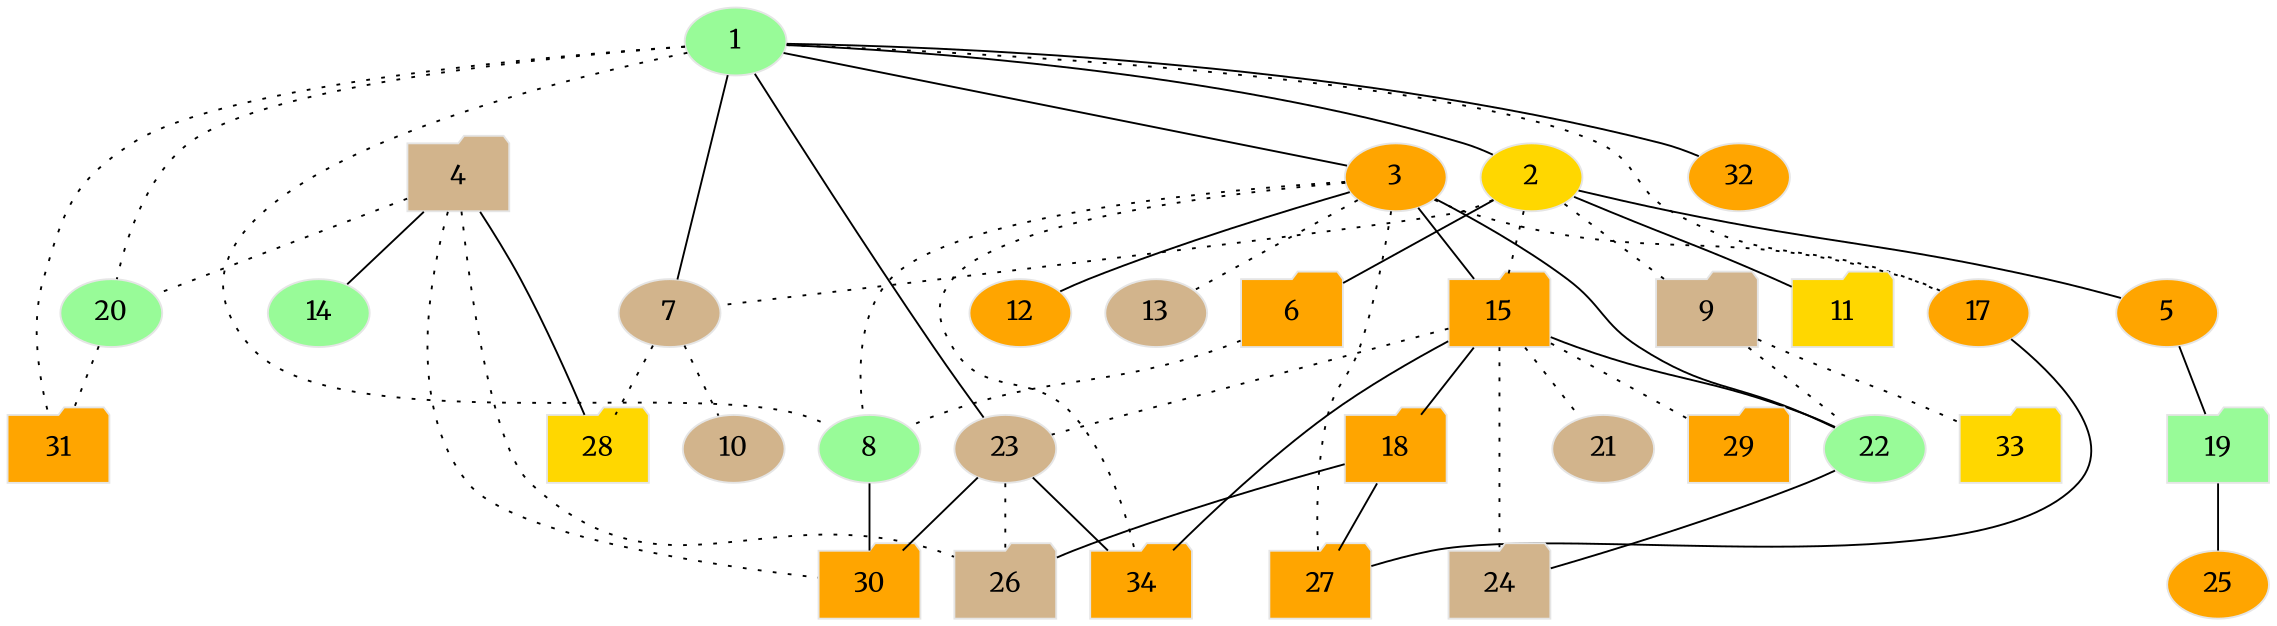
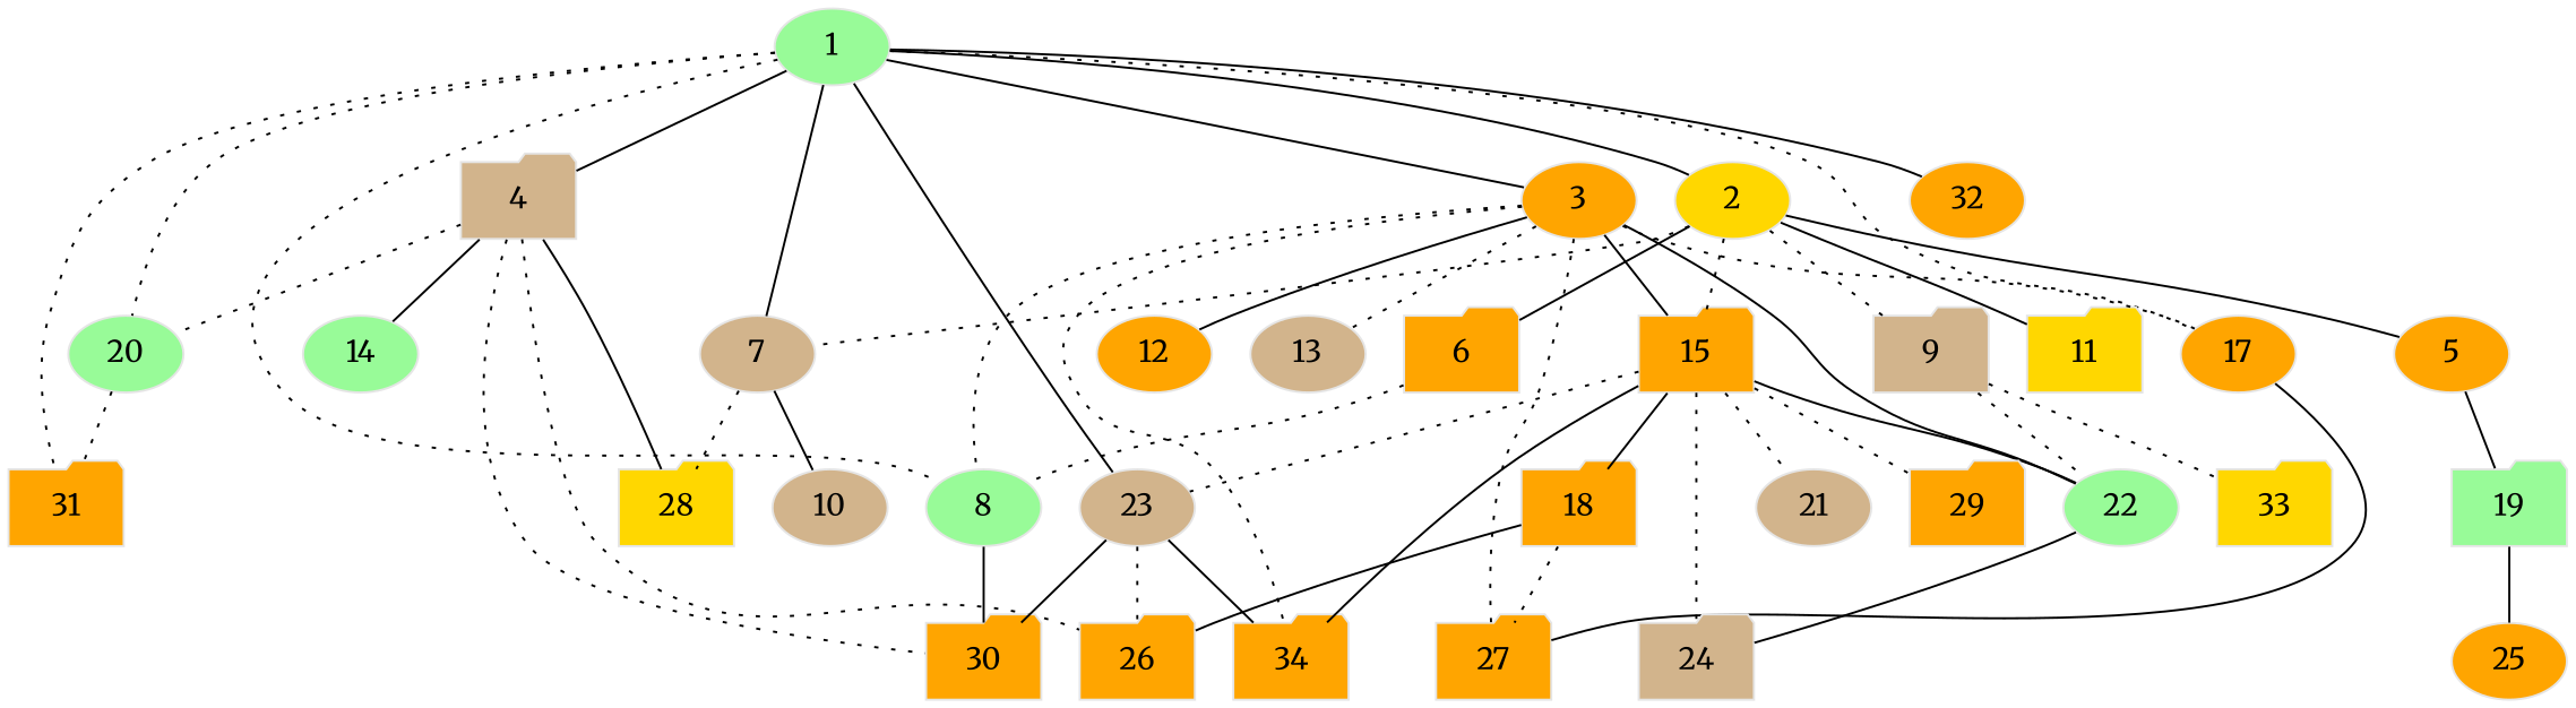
  graph {
    fontname=Merriweather
    node [color=gray90 fillcolor=orange fontname=Merriweather shape=ellipse style=filled]
    edge [fontname=Merriweather style=dotted weight=1.0]
    1 [fillcolor=palegreen]
    2 [fillcolor=gold]
    3
    4 [fillcolor=tan shape=folder]
    7 [fillcolor=tan]
    8 [fillcolor=palegreen]
    17
    20 [fillcolor=palegreen]
    23 [fillcolor=tan]
    31 [shape=folder]
    32
    5
    6 [shape=folder]
    9 [fillcolor=tan shape=folder]
    11 [fillcolor=gold shape=folder]
    15 [shape=folder]
    12
    13 [fillcolor=tan]
    22 [fillcolor=palegreen]
    27 [shape=folder]
    34 [shape=folder]
    14 [fillcolor=palegreen]
-   26 [fillcolor=tan shape=folder]
+   26 [shape=folder]
    28 [fillcolor=gold shape=folder]
    30 [shape=folder]
    10 [fillcolor=tan]
    19 [fillcolor=palegreen shape=folder]
    33 [fillcolor=gold shape=folder]
    18 [shape=folder]
    21 [fillcolor=tan]
    24 [fillcolor=tan shape=folder]
    29 [shape=folder]
    25
    1 -- 2 [style=solid]
    1 -- 3 [style=solid]
+   1 -- 4 [style=solid]
    1 -- 7 [style=solid]
    1 -- 8
    1 -- 17
    1 -- 20
    1 -- 23 [style=solid]
    1 -- 31
    1 -- 32 [style=solid]
    2 -- 7
    2 -- 5 [style=solid]
    2 -- 6 [style=solid]
    2 -- 9
    2 -- 11 [style=solid]
    2 -- 15
    3 -- 8
    3 -- 17 [weight=4.0]
    3 -- 15 [style=solid]
    3 -- 12 [style=solid]
    3 -- 13
    3 -- 22 [style=solid]
    3 -- 27 [weight=2.0]
    3 -- 34
    4 -- 20
    4 -- 14 [style=solid]
    4 -- 26
    4 -- 28 [style=solid]
    4 -- 30
    7 -- 28
-   7 -- 10
+   7 -- 10 [style=solid]
    8 -- 30 [style=solid weight=3.0]
    17 -- 27 [style=solid]
    20 -- 31
    23 -- 34 [style=solid weight=2.0]
    23 -- 26
    23 -- 30 [style=solid]
    5 -- 19 [style=solid]
    6 -- 8
    9 -- 22
    9 -- 33
    15 -- 23
    15 -- 22 [style=solid]
    15 -- 34 [style=solid]
    15 -- 18 [style=solid]
    15 -- 21
    15 -- 24 [weight=4.0]
    15 -- 29
    22 -- 24 [style=solid]
    19 -- 25 [style=solid]
-   18 -- 27 [style=solid]
+   18 -- 27
    18 -- 26 [style=solid]
  }
